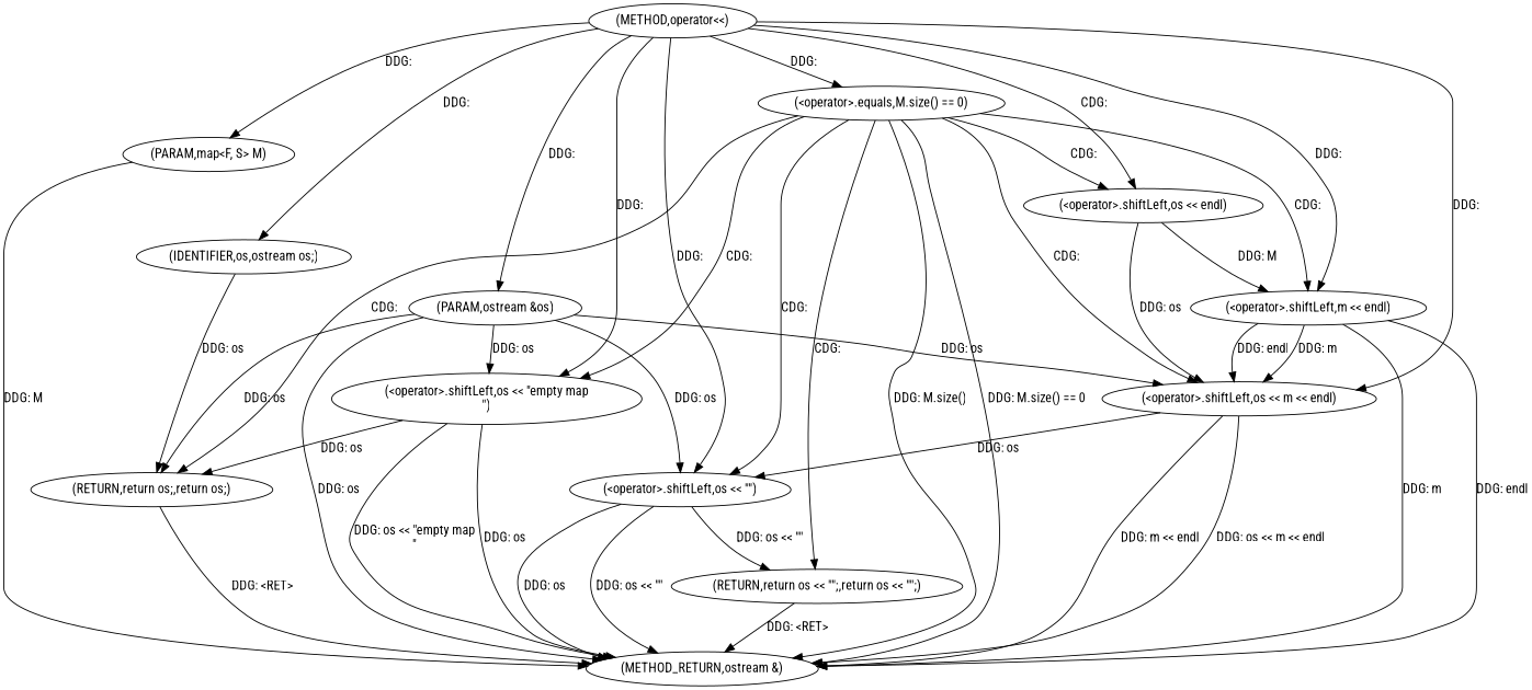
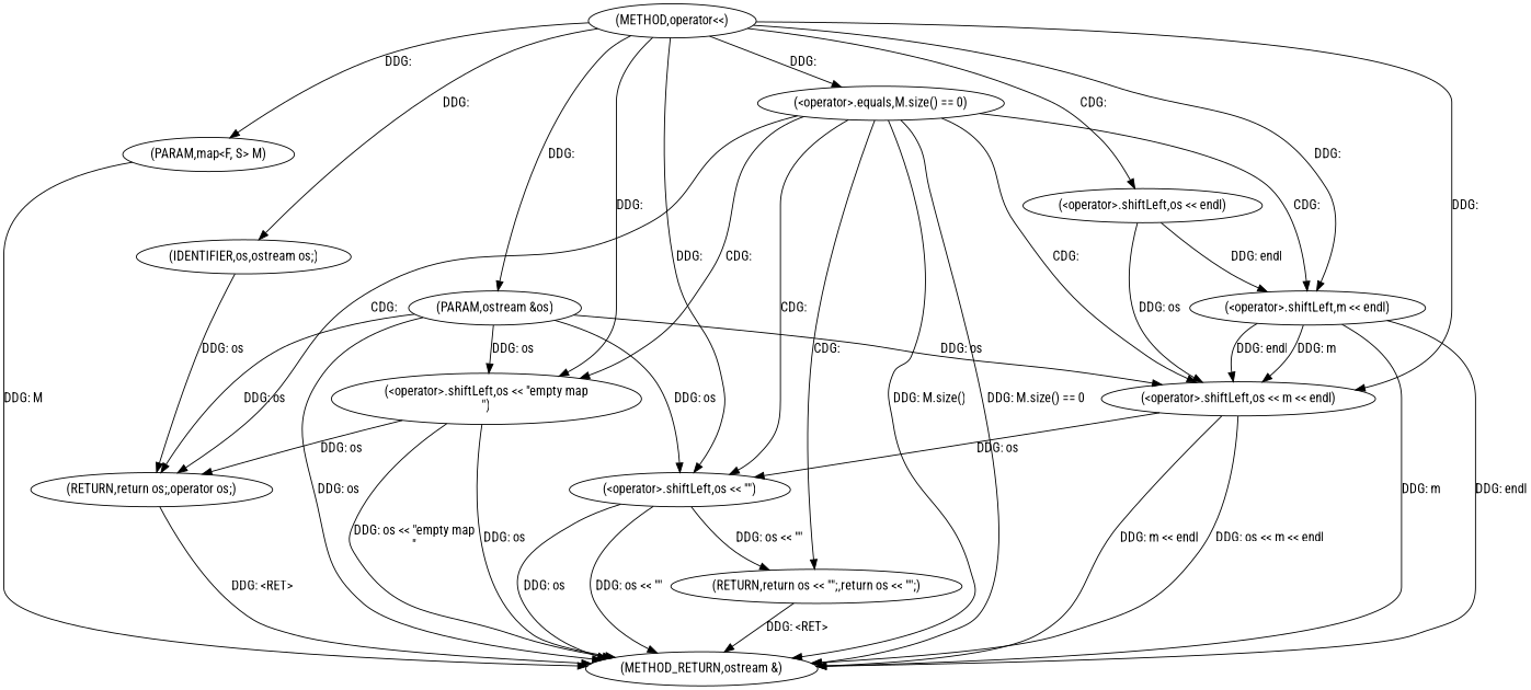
  digraph {
    fontname="Roboto Condensed"
    node [fontname="Roboto Condensed"]
    edge [fontname="Roboto Condensed"]
    n1 [label="(METHOD,operator<<)"]
    n2 [label="(PARAM,ostream &os)"]
    n3 [label="(PARAM,map<F, S> M)"]
    n4 [label="(<operator>.shiftLeft,os << endl)"]
    n5 [label="(<operator>.equals,M.size() == 0)"]
    n6 [label="(<operator>.shiftLeft,os << m << endl)"]
    n7 [label="(<operator>.shiftLeft,os << \"\")"]
    n8 [label="(<operator>.shiftLeft,os << \"empty map\n\")"]
    n9 [label="(IDENTIFIER,os,ostream os;)"]
    n10 [label="(<operator>.shiftLeft,m << endl)"]
    n11 [label="(METHOD_RETURN,ostream &)"]
-   n12 [label="(RETURN,return os;,return os;)"]
+   n12 [label="(RETURN,return os;,operator os;)"]
    n13 [label="(RETURN,return os << \"\";,return os << \"\";)"]
    n1 -> n2 [label="DDG: "]
    n1 -> n3 [label="DDG: "]
    n1 -> n4 [label="CDG: "]
    n1 -> n5 [label="DDG: "]
    n1 -> n6 [label="DDG: "]
    n1 -> n7 [label="DDG: "]
    n1 -> n8 [label="DDG: "]
    n1 -> n9 [label="DDG: "]
    n1 -> n10 [label="DDG: "]
    n2 -> n6 [label="DDG: os"]
    n2 -> n7 [label="DDG: os"]
    n2 -> n8 [label="DDG: os"]
    n2 -> n11 [label="DDG: os"]
    n2 -> n12 [label="DDG: os"]
    n3 -> n11 [label="DDG: M"]
    n4 -> n6 [label="DDG: os"]
-   n4 -> n10 [label="DDG: M"]
-   n5 -> n4 [label="CDG: "]
+   n4 -> n10 [label="DDG: endl"]
    n5 -> n6 [label="CDG: "]
    n5 -> n7 [label="CDG: "]
    n5 -> n8 [label="CDG: "]
    n5 -> n10 [label="CDG: "]
    n5 -> n11 [label="DDG: M.size()"]
    n5 -> n11 [label="DDG: M.size() == 0"]
    n5 -> n12 [label="CDG: "]
    n5 -> n13 [label="CDG: "]
    n6 -> n7 [label="DDG: os"]
    n6 -> n11 [label="DDG: m << endl"]
    n6 -> n11 [label="DDG: os << m << endl"]
    n7 -> n11 [label="DDG: os"]
    n7 -> n11 [label="DDG: os << \"\""]
    n7 -> n13 [label="DDG: os << \"\""]
    n8 -> n11 [label="DDG: os"]
    n8 -> n11 [label="DDG: os << \"empty map\n\""]
    n8 -> n12 [label="DDG: os"]
    n9 -> n12 [label="DDG: os"]
    n10 -> n6 [label="DDG: endl"]
    n10 -> n6 [label="DDG: m"]
    n10 -> n11 [label="DDG: endl"]
    n10 -> n11 [label="DDG: m"]
    n12 -> n11 [label="DDG: <RET>"]
    n13 -> n11 [label="DDG: <RET>"]
  }
